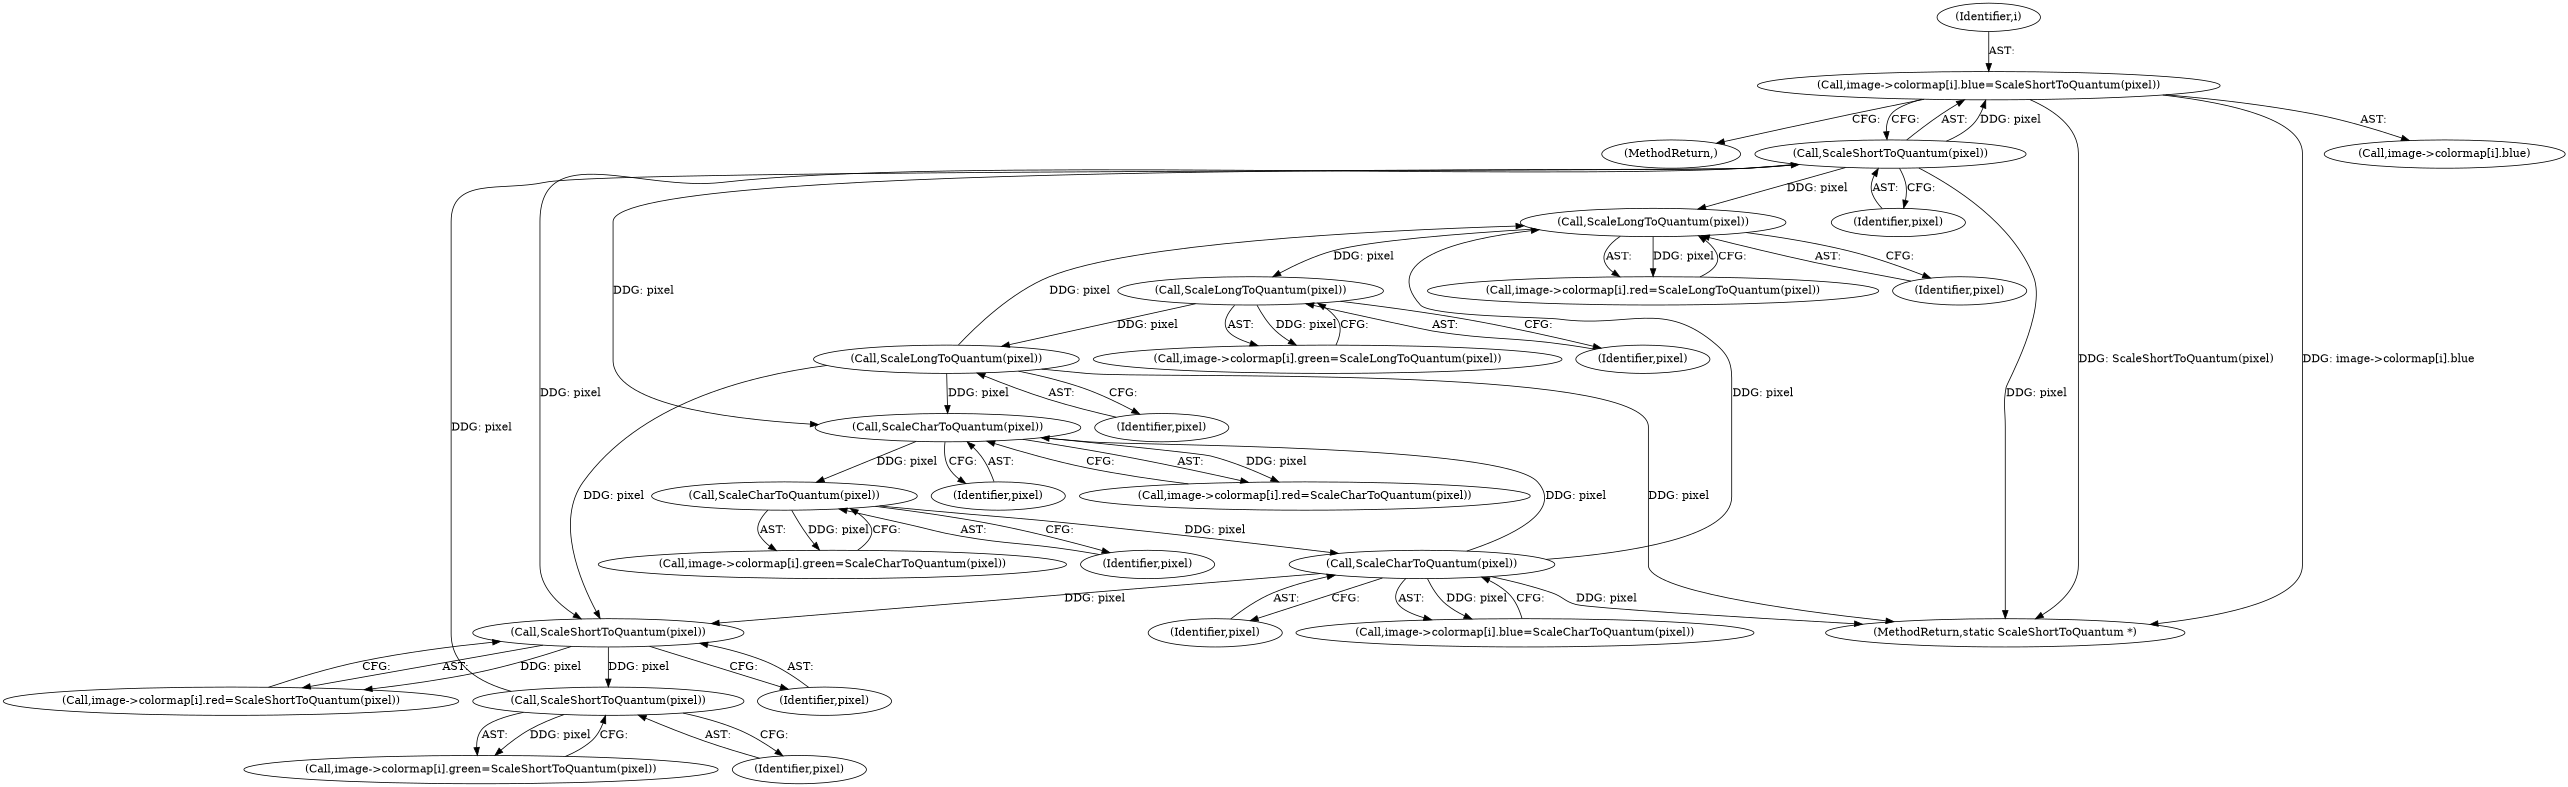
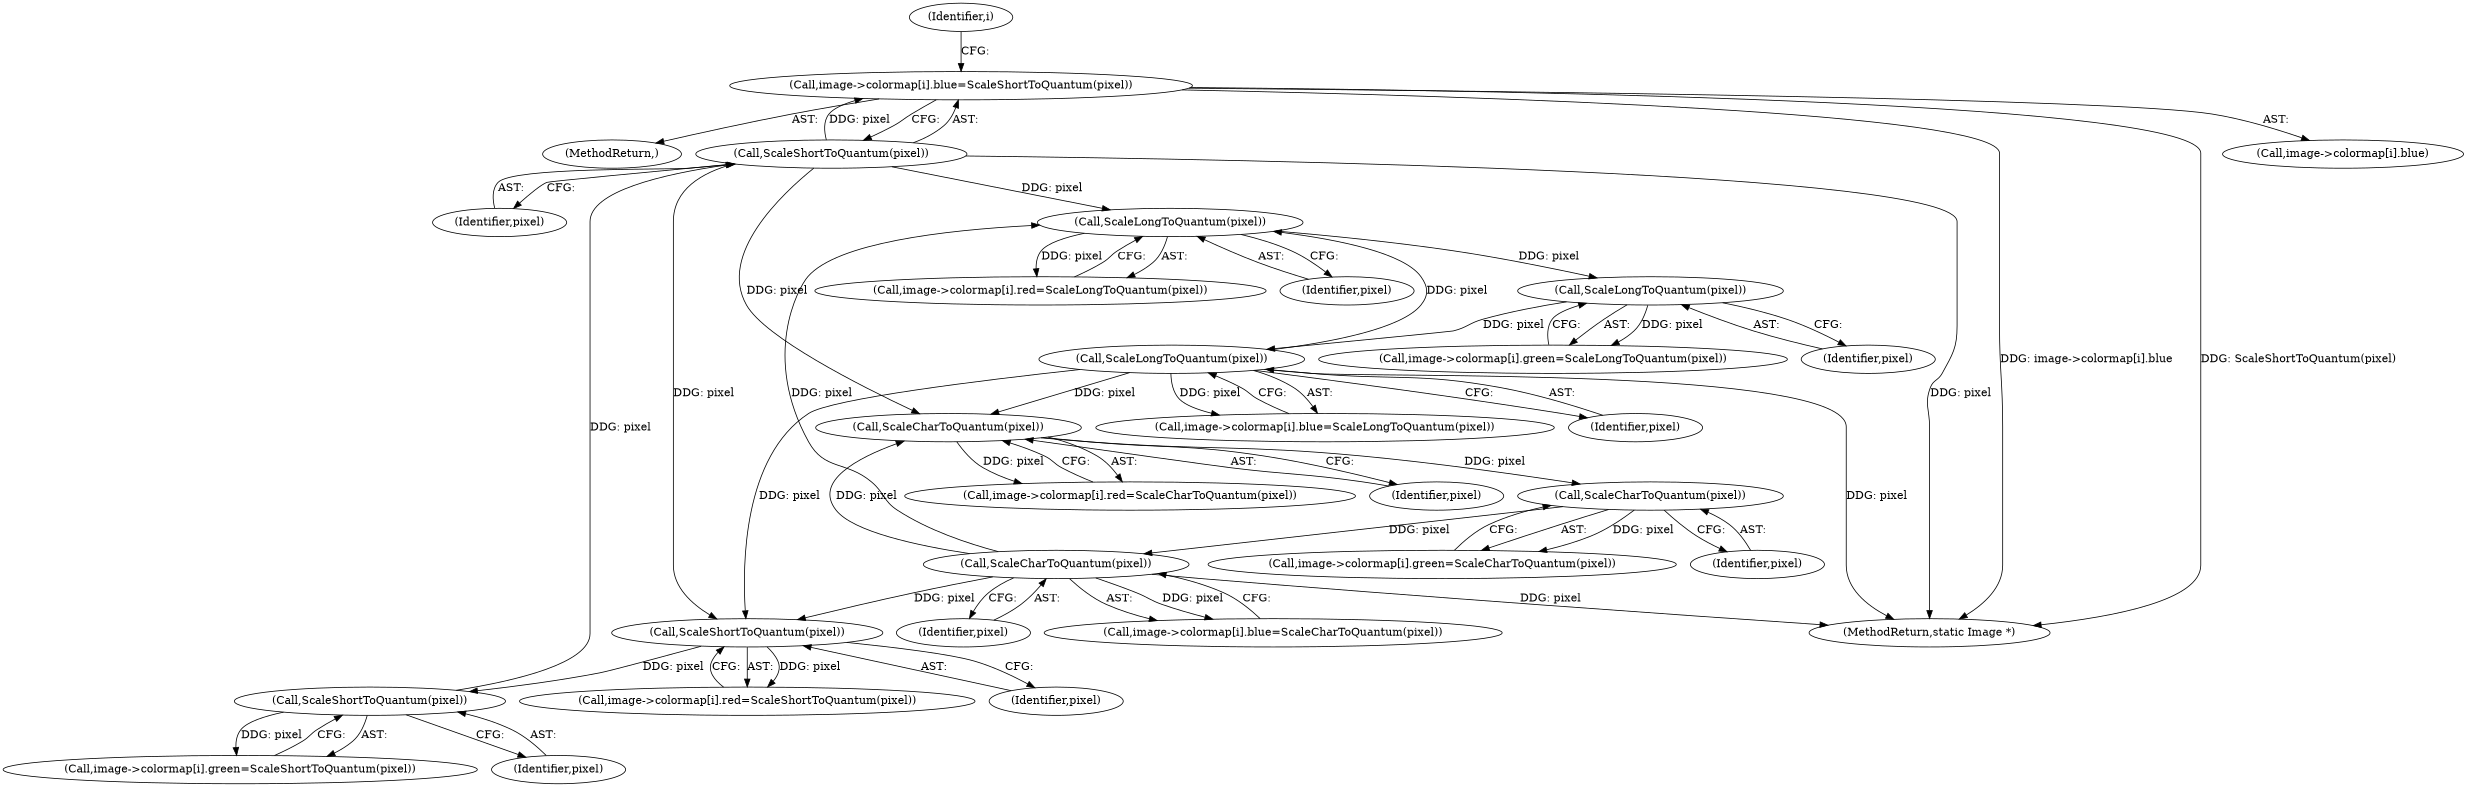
  digraph {
    n1 [label="(Call,image->colormap[i].blue=ScaleShortToQuantum(pixel))"]
    n2 [label="(Call,ScaleShortToQuantum(pixel))"]
    n3 [label="(MethodReturn,)"]
-   n4 [label="(MethodReturn,static ScaleShortToQuantum *)"]
+   n4 [label="(MethodReturn,static Image *)"]
    n5 [label="(Call,image->colormap[i].blue)"]
    n6 [label="(Call,ScaleShortToQuantum(pixel))"]
    n7 [label="(Call,ScaleLongToQuantum(pixel))"]
    n8 [label="(Call,ScaleCharToQuantum(pixel))"]
    n9 [label="(Identifier,pixel)"]
    n10 [label="(Call,ScaleShortToQuantum(pixel))"]
    n11 [label="(Identifier,pixel)"]
    n12 [label="(Call,image->colormap[i].red=ScaleShortToQuantum(pixel))"]
    n13 [label="(Call,ScaleLongToQuantum(pixel))"]
    n14 [label="(Identifier,pixel)"]
    n15 [label="(Call,image->colormap[i].red=ScaleLongToQuantum(pixel))"]
    n16 [label="(Call,ScaleCharToQuantum(pixel))"]
    n17 [label="(Call,image->colormap[i].red=ScaleCharToQuantum(pixel))"]
    n18 [label="(Identifier,pixel)"]
    n19 [label="(Call,image->colormap[i].green=ScaleShortToQuantum(pixel))"]
    n20 [label="(Identifier,pixel)"]
    n21 [label="(Call,ScaleLongToQuantum(pixel))"]
    n22 [label="(Identifier,pixel)"]
+   n23 [label="(Call,image->colormap[i].blue=ScaleLongToQuantum(pixel))"]
    n24 [label="(Identifier,pixel)"]
    n25 [label="(Call,image->colormap[i].green=ScaleLongToQuantum(pixel))"]
    n26 [label="(Call,ScaleCharToQuantum(pixel))"]
    n27 [label="(Call,image->colormap[i].blue=ScaleCharToQuantum(pixel))"]
    n28 [label="(Identifier,pixel)"]
    n29 [label="(Call,image->colormap[i].green=ScaleCharToQuantum(pixel))"]
    n30 [label="(Identifier,pixel)"]
    n31 [label="(Identifier,i)"]
    n1 -> n2 [label="CFG: "]
-   n1 -> n3 [label="CFG: "]
+   n1 -> n3 [label="AST: "]
    n1 -> n4 [label="DDG: image->colormap[i].blue"]
    n1 -> n4 [label="DDG: ScaleShortToQuantum(pixel)"]
    n1 -> n5 [label="AST: "]
    n2 -> n1 [label="AST: "]
    n2 -> n1 [label="DDG: pixel"]
    n2 -> n4 [label="DDG: pixel"]
    n2 -> n6 [label="DDG: pixel"]
    n2 -> n7 [label="DDG: pixel"]
    n2 -> n8 [label="DDG: pixel"]
    n2 -> n9 [label="CFG: "]
    n6 -> n10 [label="DDG: pixel"]
    n6 -> n11 [label="CFG: "]
    n6 -> n12 [label="AST: "]
    n6 -> n12 [label="DDG: pixel"]
    n7 -> n13 [label="DDG: pixel"]
    n7 -> n14 [label="CFG: "]
    n7 -> n15 [label="AST: "]
    n7 -> n15 [label="DDG: pixel"]
    n8 -> n16 [label="DDG: pixel"]
    n8 -> n17 [label="AST: "]
    n8 -> n17 [label="DDG: pixel"]
    n8 -> n18 [label="CFG: "]
    n9 -> n2 [label="AST: "]
    n10 -> n2 [label="DDG: pixel"]
    n10 -> n19 [label="AST: "]
    n10 -> n19 [label="DDG: pixel"]
    n10 -> n20 [label="CFG: "]
    n11 -> n6 [label="AST: "]
    n12 -> n6 [label="CFG: "]
    n13 -> n21 [label="DDG: pixel"]
    n13 -> n24 [label="CFG: "]
    n13 -> n25 [label="AST: "]
    n13 -> n25 [label="DDG: pixel"]
    n14 -> n7 [label="AST: "]
    n15 -> n7 [label="CFG: "]
    n16 -> n26 [label="DDG: pixel"]
    n16 -> n29 [label="AST: "]
    n16 -> n29 [label="DDG: pixel"]
    n16 -> n30 [label="CFG: "]
    n17 -> n8 [label="CFG: "]
    n18 -> n8 [label="AST: "]
    n19 -> n10 [label="CFG: "]
    n20 -> n10 [label="AST: "]
    n21 -> n4 [label="DDG: pixel"]
    n21 -> n6 [label="DDG: pixel"]
    n21 -> n7 [label="DDG: pixel"]
    n21 -> n8 [label="DDG: pixel"]
    n21 -> n22 [label="CFG: "]
+   n21 -> n23 [label="AST: "]
+   n21 -> n23 [label="DDG: pixel"]
    n22 -> n21 [label="AST: "]
+   n23 -> n21 [label="CFG: "]
    n24 -> n13 [label="AST: "]
    n25 -> n13 [label="CFG: "]
    n26 -> n4 [label="DDG: pixel"]
    n26 -> n6 [label="DDG: pixel"]
    n26 -> n7 [label="DDG: pixel"]
    n26 -> n8 [label="DDG: pixel"]
    n26 -> n27 [label="AST: "]
    n26 -> n27 [label="DDG: pixel"]
    n26 -> n28 [label="CFG: "]
    n27 -> n26 [label="CFG: "]
    n28 -> n26 [label="AST: "]
    n29 -> n16 [label="CFG: "]
    n30 -> n16 [label="AST: "]
-   n31 -> n1 [label="AST: "]
+   n31 -> n1 [label="CFG: "]
  }
